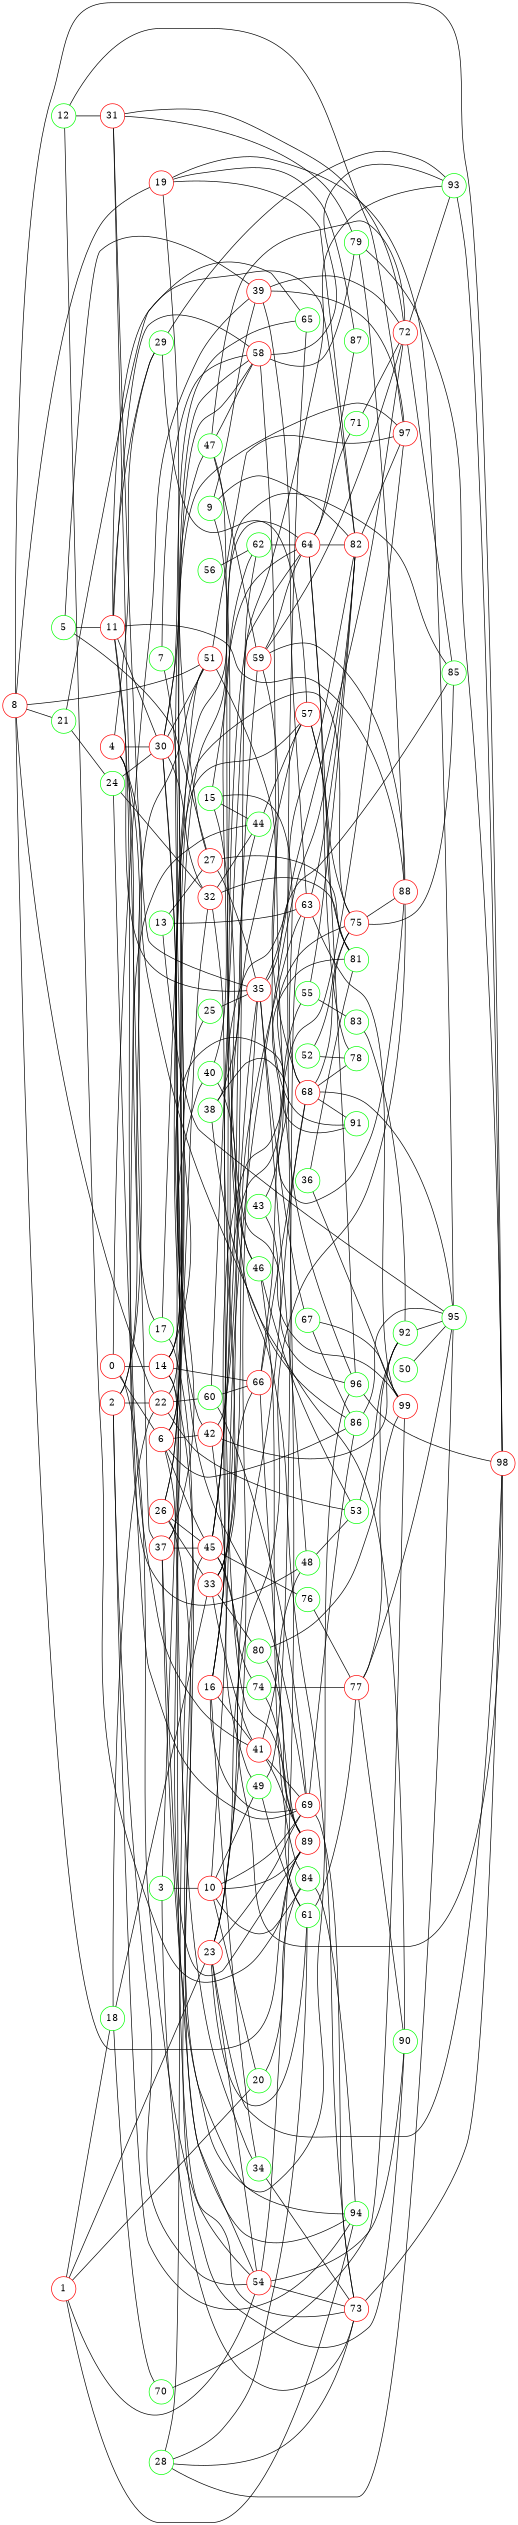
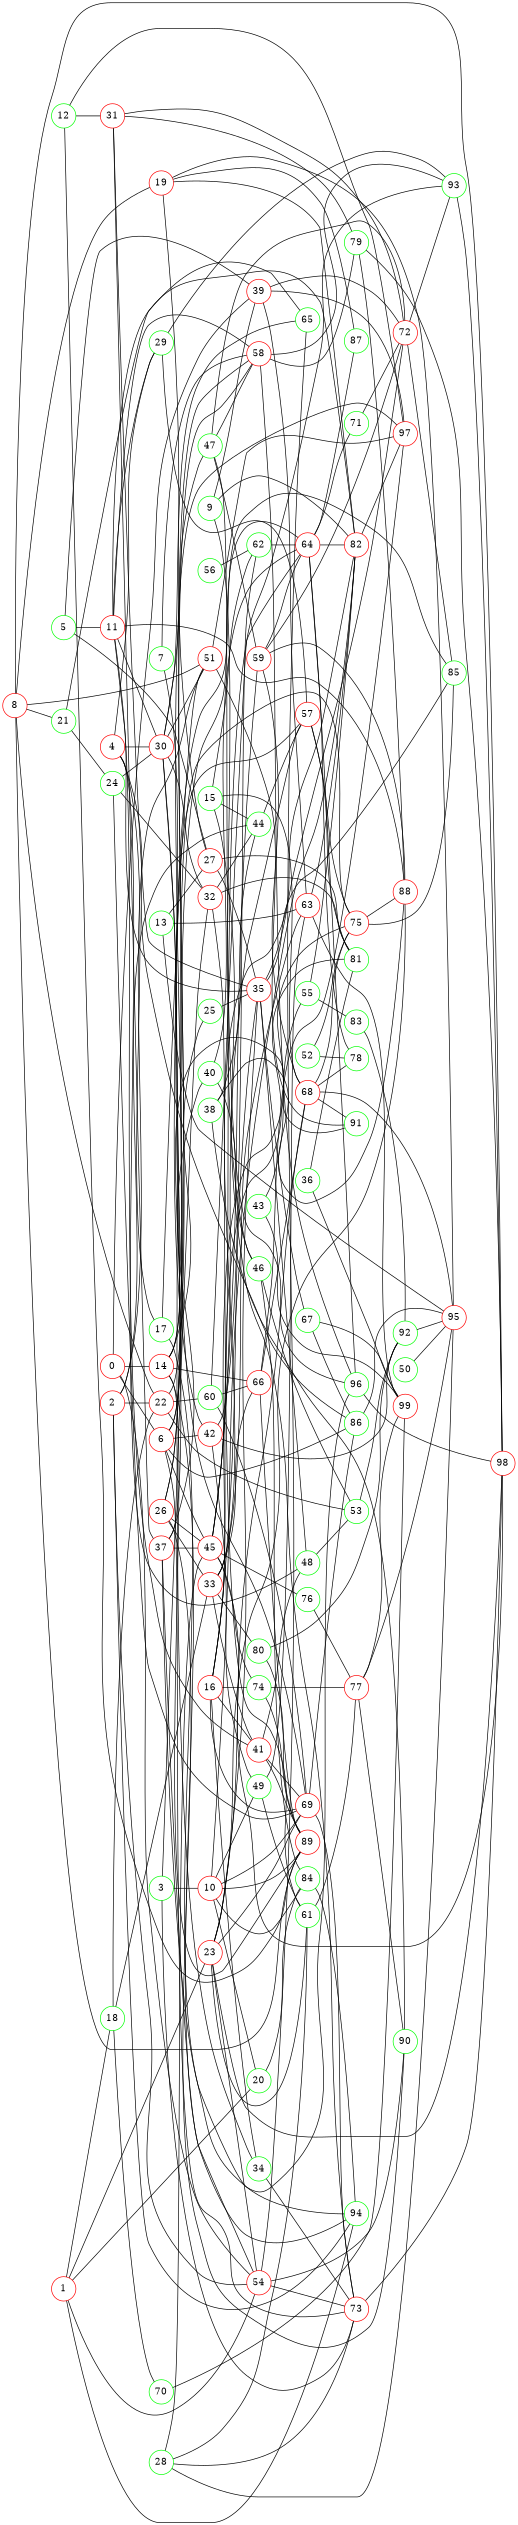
  graph {
    rankdir=LR
    node [color=green fillcolor=white fixedsize=true shape=circle style=filled]
    0 [color=red]
    6 [color=red]
    54 [color=red]
    39 [color=red]
    14 [color=red]
    45 [color=red]
    97 [color=red]
    86
    73 [color=red]
    42 [color=red]
    75 [color=red]
    98 [color=red]
    93
    57 [color=red]
    74
    59 [color=red]
    76
    90
    65
    63 [color=red]
    72 [color=red]
    91
    89 [color=red]
    66 [color=red]
    25
    58 [color=red]
-   95
+   95 [color=red]
    49
    92
    62
    85
    88 [color=red]
    61
    64 [color=red]
    77 [color=red]
    99 [color=red]
    82 [color=red]
    96
    78
    71
    87
    68 [color=red]
    81
    35 [color=red]
    79
    48
    67
    53
    1 [color=red]
    18
    20
    94
    23 [color=red]
    33 [color=red]
    22 [color=red]
    70
    84
    69 [color=red]
    80
    41 [color=red]
    60
    2 [color=red]
    51 [color=red]
    44
    3
    32 [color=red]
    10 [color=red]
    4 [color=red]
    17
    29
    30 [color=red]
    34
    47
    5
    11 [color=red]
    27 [color=red]
    7
    8 [color=red]
    19 [color=red]
    21
    24
    9
    46
    12
    31 [color=red]
    37 [color=red]
    40
    13
    15
    16 [color=red]
    26 [color=red]
    28
    36
    38
    43
    55
    83
    50
    52
    56
    0 -- 6
    0 -- 54
    0 -- 39
    0 -- 14
    6 -- 45
    6 -- 97
    6 -- 86
    6 -- 73
    6 -- 42
    6 -- 75
    54 -- 73
    54 -- 90
    54 -- 65
    39 -- 97
    39 -- 63
    39 -- 72
    14 -- 54
    14 -- 91
    14 -- 89
    14 -- 66
    14 -- 25
    14 -- 58
    45 -- 98
    45 -- 93
    45 -- 57
    45 -- 74
    45 -- 59
    45 -- 76
    86 -- 95
    73 -- 98
    42 -- 49
    42 -- 92
    42 -- 62
    75 -- 85
    75 -- 88
    93 -- 98
    57 -- 75
    57 -- 81
    74 -- 89
    74 -- 77
    59 -- 72
    59 -- 88
    59 -- 64
    59 -- 68
    76 -- 77
    63 -- 99
    63 -- 82
    72 -- 93
    72 -- 85
    66 -- 97
    66 -- 89
    66 -- 68
    25 -- 35
    58 -- 93
    58 -- 96
    58 -- 79
    49 -- 63
    49 -- 61
    92 -- 95
    62 -- 64
    61 -- 77
    64 -- 82
    64 -- 96
    64 -- 78
    64 -- 71
    64 -- 87
    77 -- 90
    77 -- 95
    77 -- 99
    82 -- 97
    96 -- 98
    71 -- 72
    68 -- 75
    68 -- 91
    68 -- 95
    68 -- 78
    35 -- 72
    35 -- 85
    35 -- 48
    35 -- 67
    79 -- 98
    79 -- 88
    48 -- 53
    67 -- 86
    67 -- 99
    53 -- 92
    1 -- 54
    1 -- 18
    1 -- 20
    1 -- 94
    1 -- 23
    18 -- 33
    18 -- 22
    18 -- 70
    20 -- 84
    23 -- 54
    23 -- 98
    23 -- 88
    23 -- 61
    23 -- 68
    23 -- 35
    23 -- 69
    33 -- 63
    33 -- 66
    33 -- 82
    33 -- 80
    33 -- 41
    22 -- 58
    22 -- 53
    22 -- 60
    70 -- 99
    84 -- 94
    69 -- 86
    69 -- 73
    80 -- 89
    80 -- 92
    41 -- 89
    41 -- 48
    41 -- 69
    60 -- 66
    60 -- 64
    60 -- 69
    2 -- 54
    2 -- 94
    2 -- 22
    2 -- 51
    2 -- 44
    51 -- 97
    51 -- 91
    44 -- 57
    3 -- 73
    3 -- 32
    3 -- 10
    32 -- 61
    32 -- 81
    32 -- 44
    10 -- 89
    10 -- 49
    10 -- 82
    10 -- 20
    10 -- 84
    10 -- 69
    4 -- 86
    4 -- 48
    4 -- 17
    4 -- 29
    4 -- 30
    17 -- 94
    17 -- 51
    29 -- 93
    29 -- 57
    30 -- 65
    30 -- 69
    30 -- 51
    30 -- 32
    30 -- 34
    30 -- 47
    34 -- 73
    47 -- 59
    47 -- 72
    47 -- 58
    47 -- 96
    5 -- 39
    5 -- 11
    5 -- 27
    11 -- 58
    11 -- 88
    11 -- 82
    11 -- 35
    11 -- 41
    11 -- 29
    11 -- 30
    27 -- 81
    27 -- 35
    7 -- 42
    7 -- 58
    8 -- 98
    8 -- 89
    8 -- 22
    8 -- 51
    8 -- 19
    8 -- 21
    19 -- 95
    19 -- 82
    19 -- 87
    19 -- 27
    21 -- 65
    21 -- 24
    24 -- 69
    24 -- 32
    24 -- 30
    9 -- 39
    9 -- 82
    9 -- 46
    46 -- 53
    46 -- 84
    12 -- 97
    12 -- 89
    12 -- 31
    31 -- 72
    31 -- 35
    31 -- 79
    31 -- 37
    37 -- 45
    37 -- 57
    37 -- 96
    37 -- 94
    37 -- 40
    40 -- 64
    40 -- 46
    13 -- 63
    13 -- 95
    13 -- 27
    15 -- 73
    15 -- 62
    15 -- 68
    15 -- 44
    16 -- 75
    16 -- 74
    16 -- 81
    16 -- 35
    16 -- 69
    16 -- 41
    16 -- 34
    26 -- 45
    26 -- 90
    26 -- 85
    26 -- 64
    26 -- 33
    28 -- 45
    28 -- 73
    28 -- 95
    28 -- 61
    36 -- 99
    36 -- 81
    38 -- 90
    38 -- 88
    38 -- 44
    43 -- 99
    43 -- 55
    55 -- 82
    55 -- 83
    83 -- 92
    50 -- 95
    52 -- 75
    52 -- 78
    56 -- 62
  }
